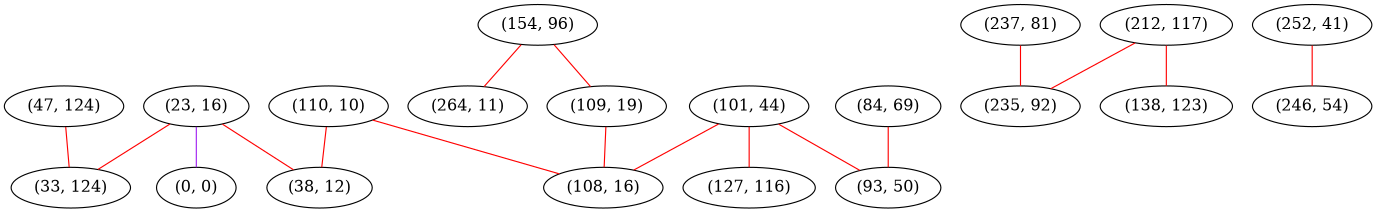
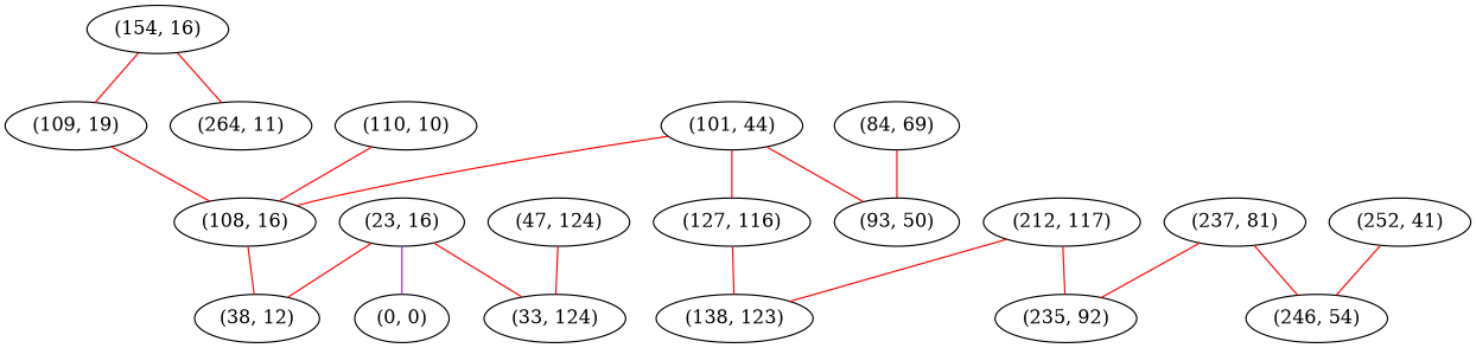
  graph {
    edge [color=red weight=1]
    n1 [label="(109, 19)"]
-   "(154, 16)" [label="(154, 96)"]
+   "(154, 16)"
    "(264, 11)"
    "(108, 16)"
    "(110, 10)"
    "(38, 12)"
    "(23, 16)"
    "(0, 0)"
    "(33, 124)"
    "(237, 81)"
    "(246, 54)"
    "(235, 92)"
    "(212, 117)"
    "(138, 123)"
    "(252, 41)"
    "(101, 44)"
    "(127, 116)"
    "(93, 50)"
    "(47, 124)"
    "(84, 69)"
    n1 -- "(108, 16)"
    "(154, 16)" -- n1
    "(154, 16)" -- "(264, 11)"
-   "(110, 10)" -- "(38, 12)"
+   "(108, 16)" -- "(38, 12)"
    "(110, 10)" -- "(108, 16)"
    "(23, 16)" -- "(38, 12)"
    "(23, 16)" -- "(0, 0)" [color=purple weight=4]
    "(23, 16)" -- "(33, 124)"
+   "(237, 81)" -- "(246, 54)"
    "(237, 81)" -- "(235, 92)"
    "(212, 117)" -- "(235, 92)"
    "(212, 117)" -- "(138, 123)"
    "(252, 41)" -- "(246, 54)"
    "(101, 44)" -- "(108, 16)"
    "(101, 44)" -- "(127, 116)"
    "(101, 44)" -- "(93, 50)"
+   "(127, 116)" -- "(138, 123)"
    "(47, 124)" -- "(33, 124)"
    "(84, 69)" -- "(93, 50)"
  }
